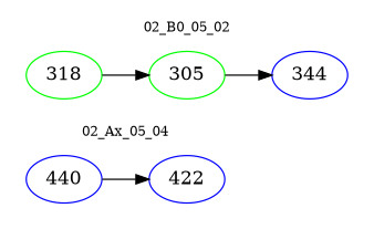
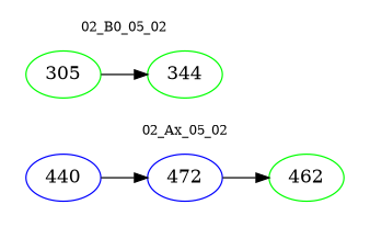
  digraph {
    rankdir=LR
    node [color=green]
    edge [color=black]
    n1 [color=blue label=440]
-   n2 [color=blue label=422]
-   n4 [label=318]
+   n2 [color=blue label=472]
+   n3 [label=462]
    n5 [label=305]
-   n6 [color=blue label=344]
+   n6 [label=344]
    subgraph cluster_1 {
      color=white
      fontsize=10
-     label="02_Ax_05_04"
+     label="02_Ax_05_02"
      n1
      n2
+     n3
    }
    subgraph cluster_2 {
      color=white
      fontsize=10
      label="02_B0_05_02"
-     n4
      n5
      n6
    }
    n1 -> n2
-   n4 -> n5
+   n2 -> n3
    n5 -> n6
  }
